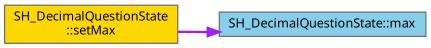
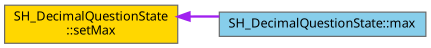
  digraph {
    rankdir=LR
    node [color=gray40 fontname=Verdana fontsize=11 shape=record style=filled]
    n1 [fillcolor=gold fontcolor=black height=0.2 label="SH_DecimalQuestionState\l::setMax" width=0.4]
    n2 [height=0.2 label="SH_DecimalQuestionState::max" width=0.4 fillcolor=skyblue]
-   n1 -> n2 [color=purple fontname=Verdana fontsize=11 labelfontname=Verdana labelfontsize=11 style=bold]
+   n2 -> n1 [color=purple fontname=Verdana fontsize=11 labelfontname=Verdana labelfontsize=11 style=bold]
  }
